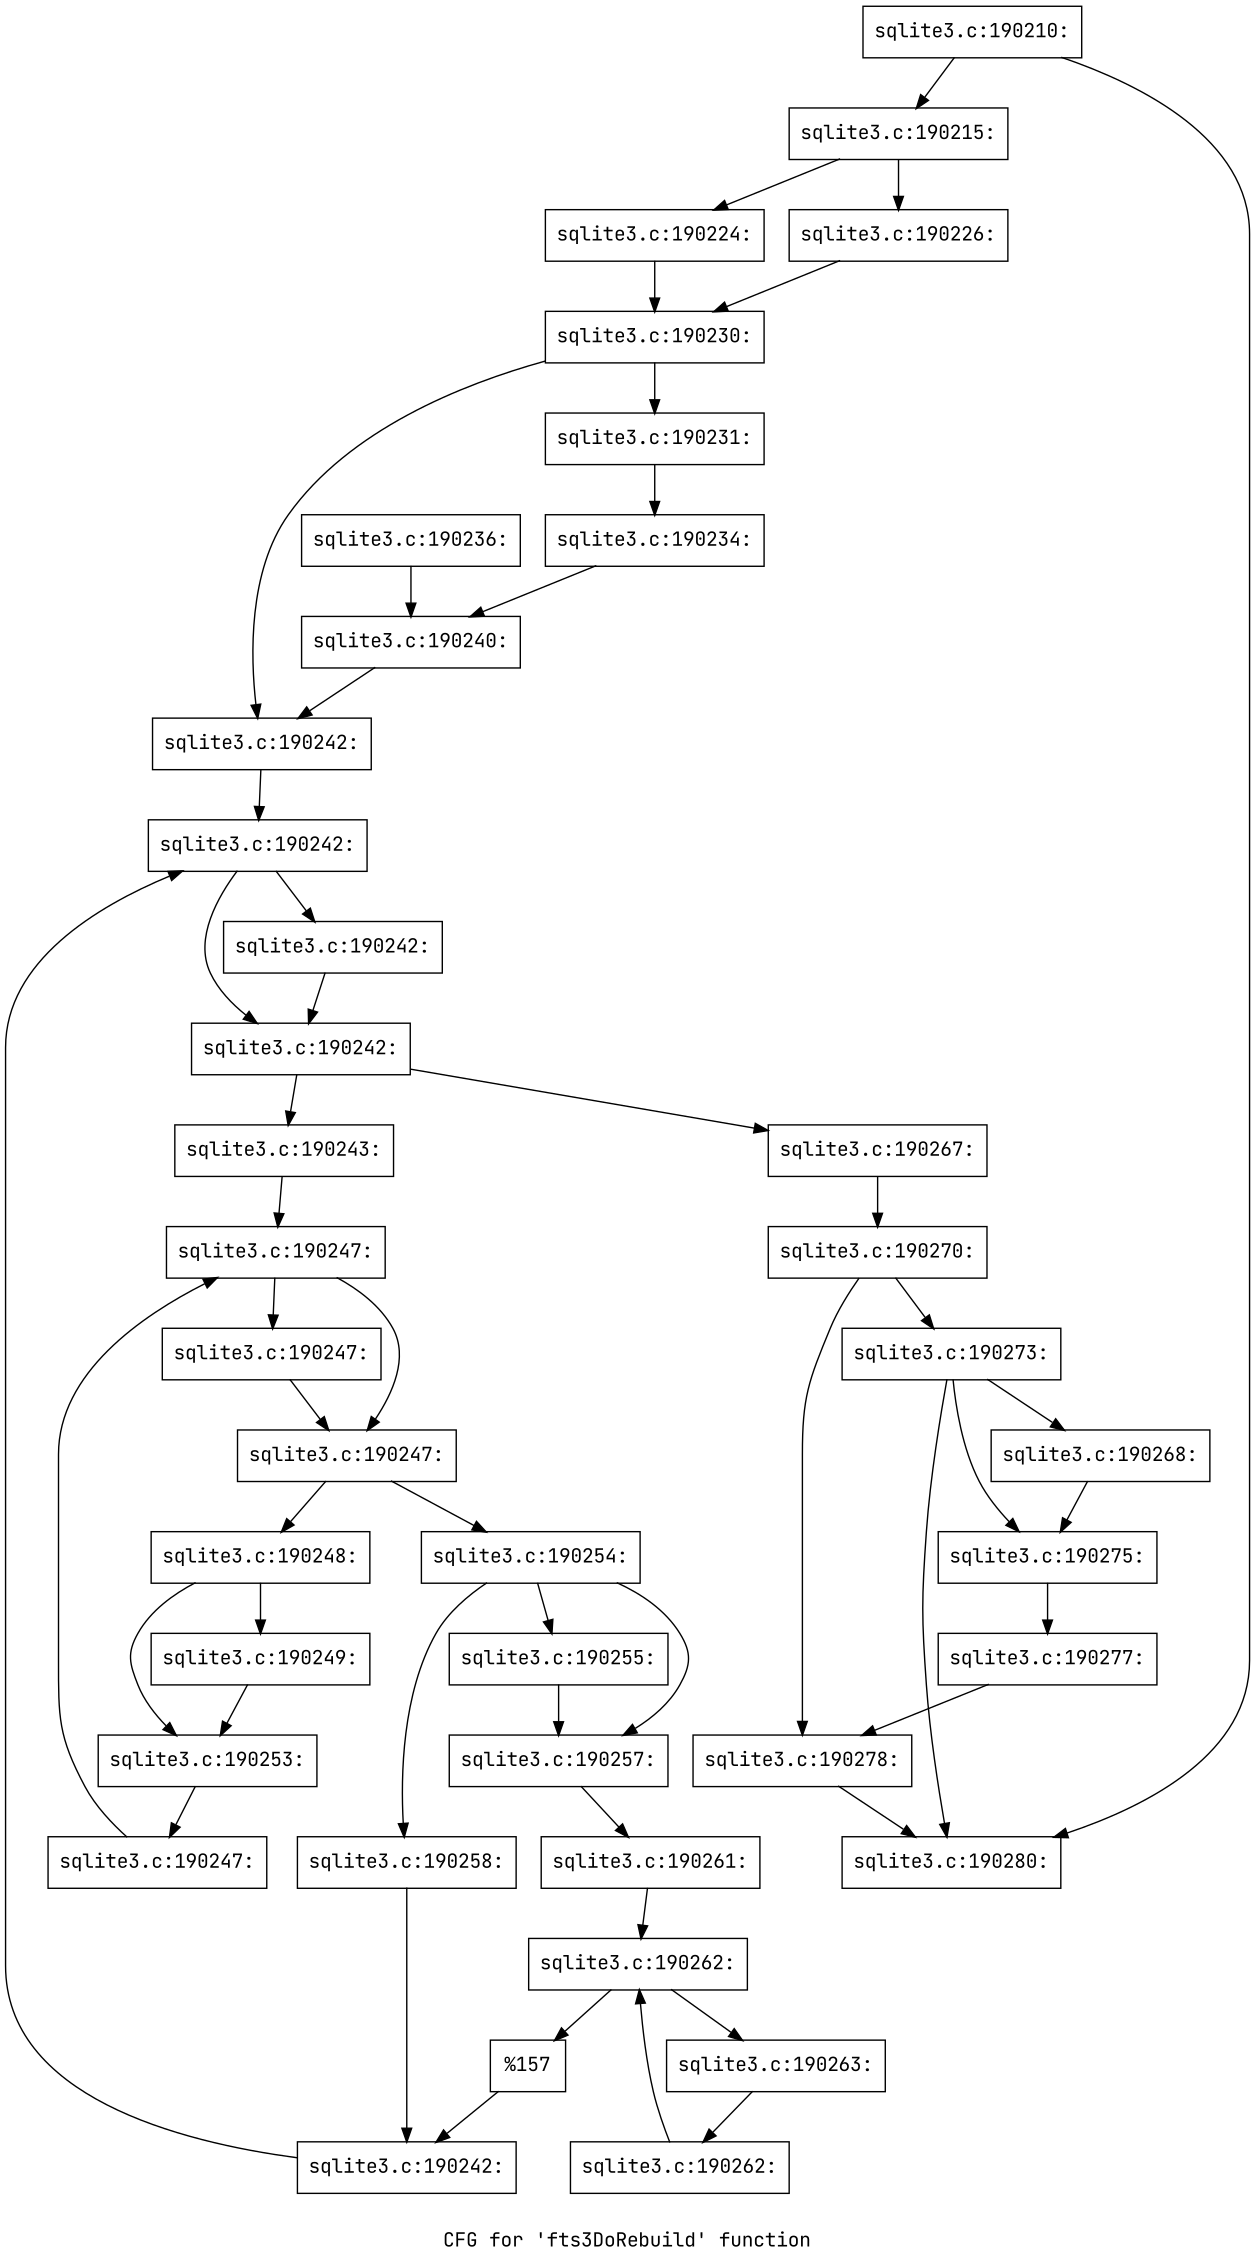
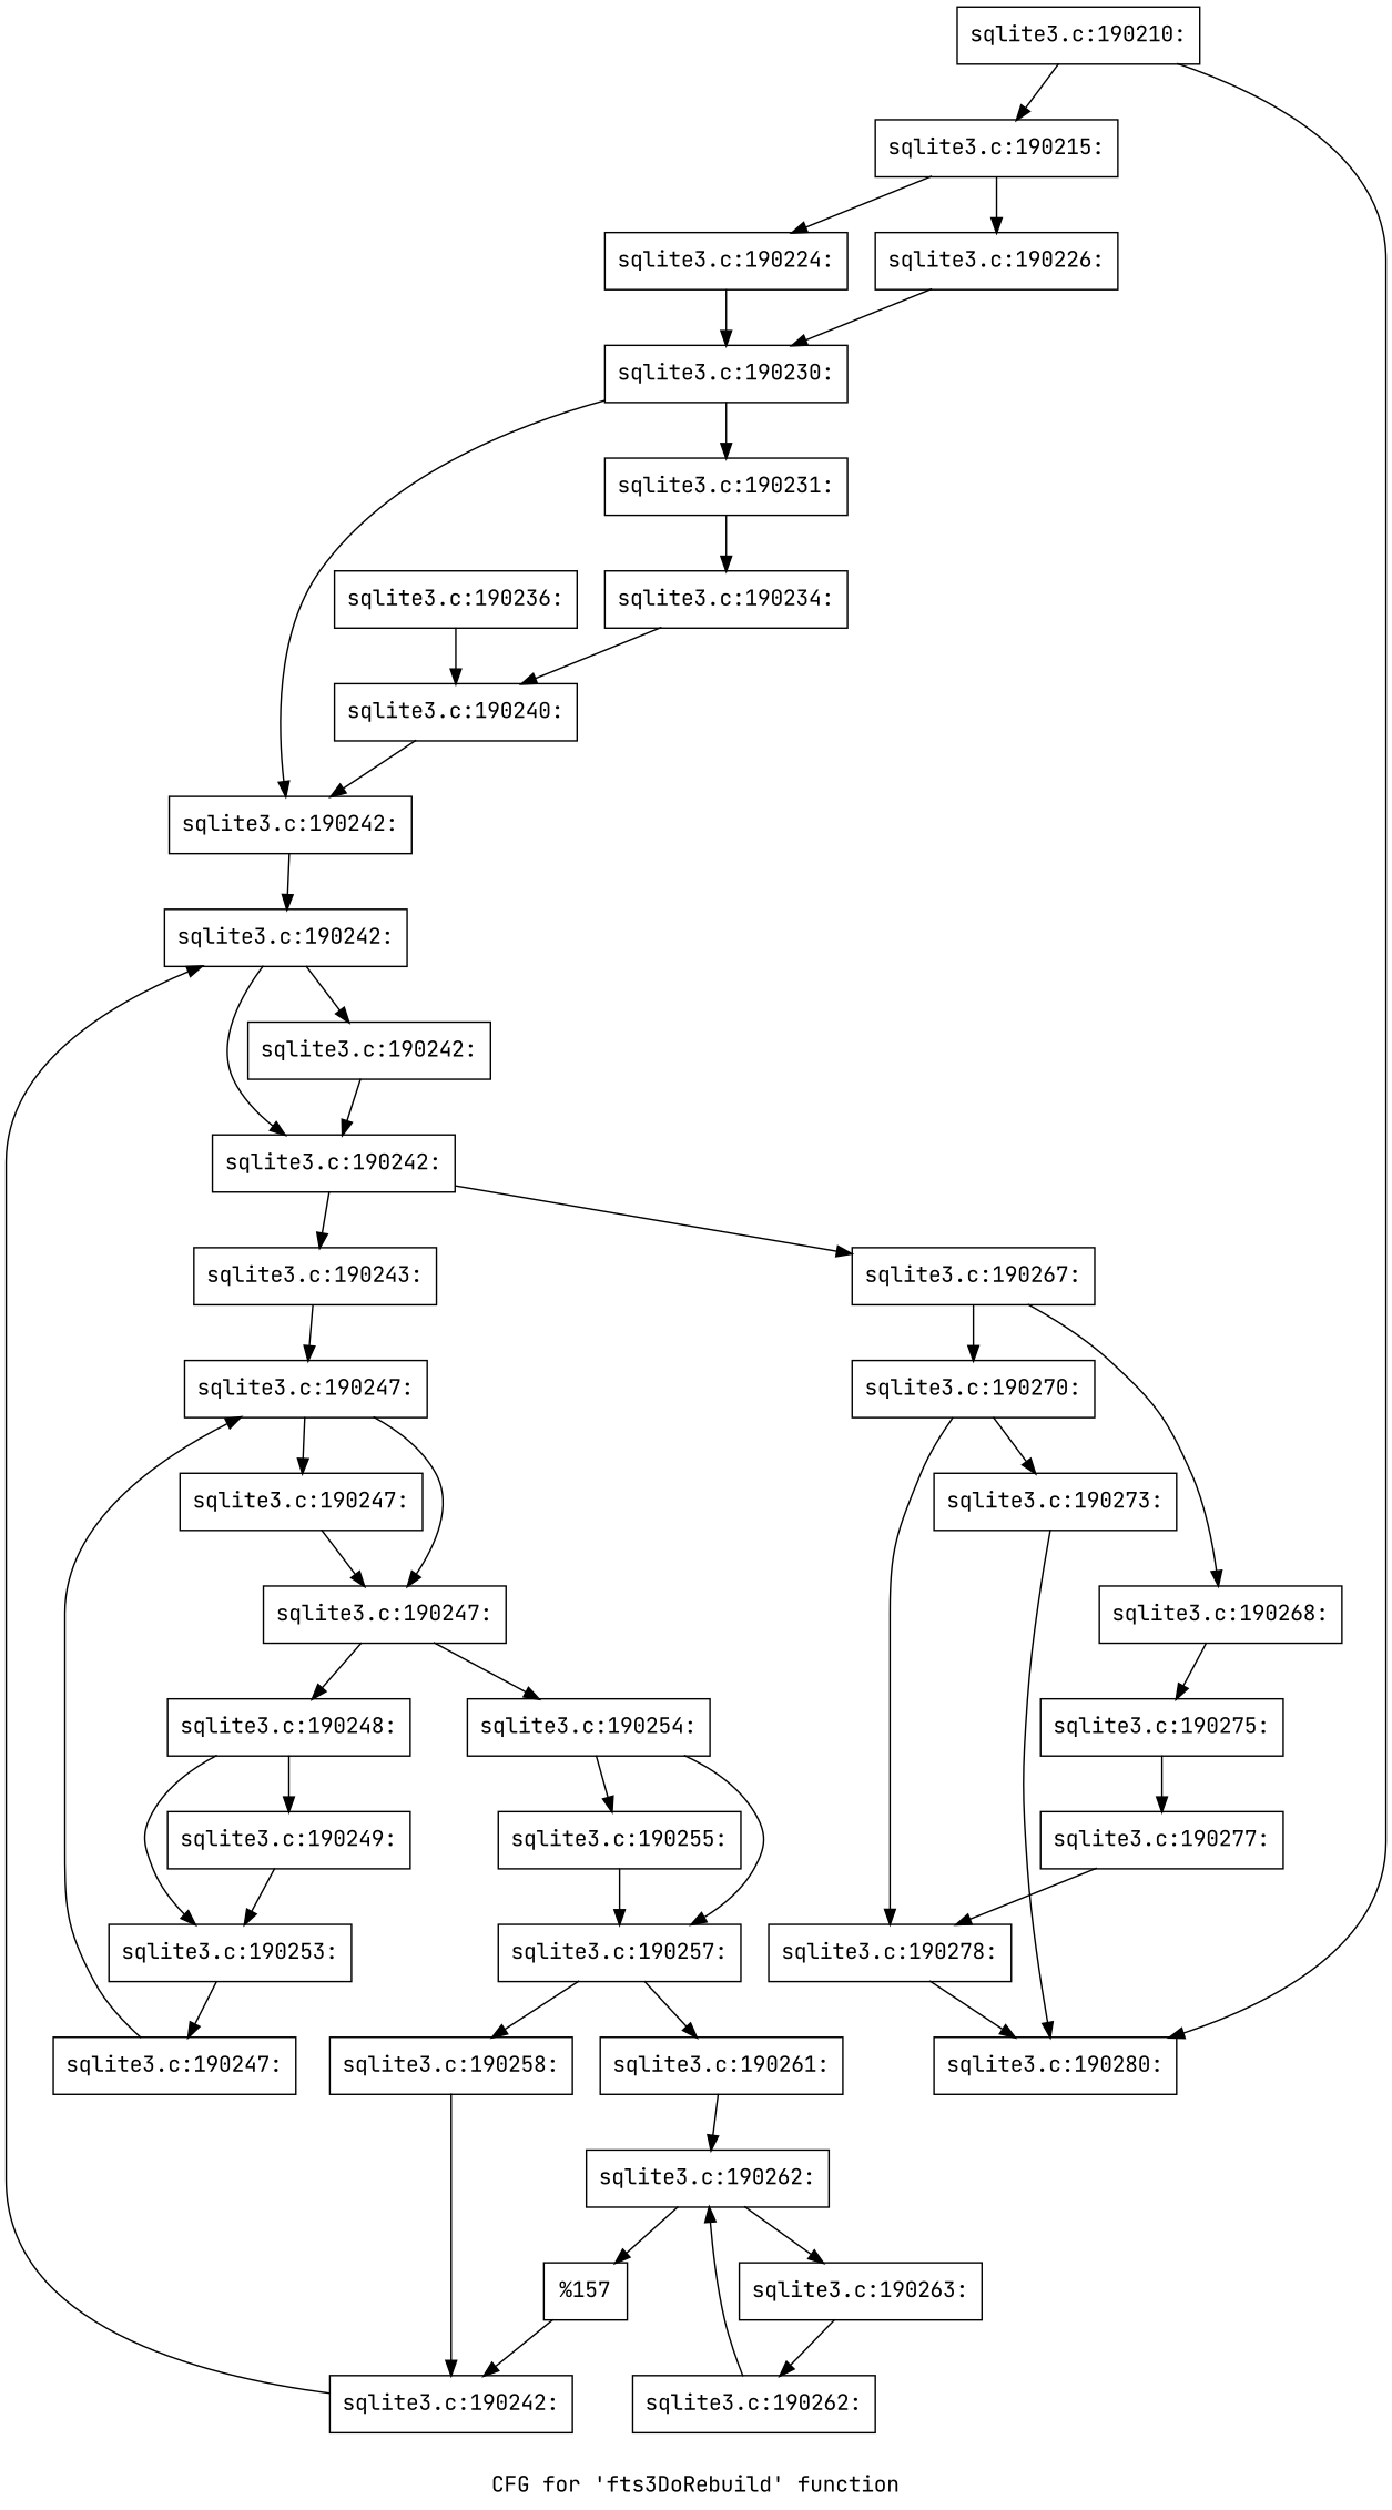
  digraph {
    fontname="JetBrains Mono"
    label="CFG for 'fts3DoRebuild' function"
    node [fontname="JetBrains Mono" shape=record]
    edge [fontname="JetBrains Mono"]
    n1 [label="{sqlite3.c:190210:}"]
    n2 [label="{sqlite3.c:190215:}"]
    n3 [label="{sqlite3.c:190280:}"]
    n4 [label="{sqlite3.c:190226:}"]
    n5 [label="{sqlite3.c:190224:}"]
    n6 [label="{sqlite3.c:190230:}"]
    n7 [label="{sqlite3.c:190231:}"]
    n8 [label="{sqlite3.c:190242:}"]
    n9 [label="{sqlite3.c:190234:}"]
    n10 [label="{sqlite3.c:190242:}"]
    n11 [label="{sqlite3.c:190240:}"]
    n12 [label="{sqlite3.c:190236:}"]
    n13 [label="{sqlite3.c:190242:}"]
    n14 [label="{sqlite3.c:190242:}"]
    n15 [label="{sqlite3.c:190243:}"]
    n16 [label="{sqlite3.c:190267:}"]
    n17 [label="{sqlite3.c:190247:}"]
    n18 [label="{sqlite3.c:190268:}"]
    n19 [label="{sqlite3.c:190270:}"]
    n20 [label="{sqlite3.c:190247:}"]
    n21 [label="{sqlite3.c:190247:}"]
    n22 [label="{sqlite3.c:190275:}"]
    n23 [label="{sqlite3.c:190273:}"]
    n24 [label="{sqlite3.c:190278:}"]
    n25 [label="{sqlite3.c:190248:}"]
    n26 [label="{sqlite3.c:190254:}"]
    n27 [label="{sqlite3.c:190249:}"]
    n28 [label="{sqlite3.c:190253:}"]
    n29 [label="{sqlite3.c:190255:}"]
    n30 [label="{sqlite3.c:190257:}"]
    n31 [label="{sqlite3.c:190247:}"]
    n32 [label="{sqlite3.c:190258:}"]
    n33 [label="{sqlite3.c:190261:}"]
    n34 [label="{sqlite3.c:190242:}"]
    n35 [label="{sqlite3.c:190262:}"]
    n36 [label="{sqlite3.c:190263:}"]
    n37 [label="{%157}"]
    n38 [label="{sqlite3.c:190262:}"]
    n39 [label="{sqlite3.c:190277:}"]
    n1 -> n2
    n1 -> n3
    n2 -> n4
    n2 -> n5
    n4 -> n6
    n5 -> n6
    n6 -> n7
    n6 -> n8
    n7 -> n9
    n8 -> n10
    n9 -> n11
    n10 -> n13
    n10 -> n14
    n11 -> n8
    n12 -> n11
    n13 -> n14
    n14 -> n15
    n14 -> n16
    n15 -> n17
-   n23 -> n18
+   n16 -> n18
    n16 -> n19
    n17 -> n20
    n17 -> n21
    n18 -> n22
    n19 -> n23
    n19 -> n24
    n20 -> n21
    n21 -> n25
    n21 -> n26
    n22 -> n39
    n23 -> n3
-   n23 -> n22
    n24 -> n3
    n25 -> n27
    n25 -> n28
    n26 -> n29
    n26 -> n30
    n27 -> n28
    n28 -> n31
    n29 -> n30
-   n26 -> n32
+   n30 -> n32
    n30 -> n33
    n31 -> n17
    n32 -> n34
    n33 -> n35
    n34 -> n10
    n35 -> n36
    n35 -> n37
    n36 -> n38
    n37 -> n34
    n38 -> n35
    n39 -> n24
  }
